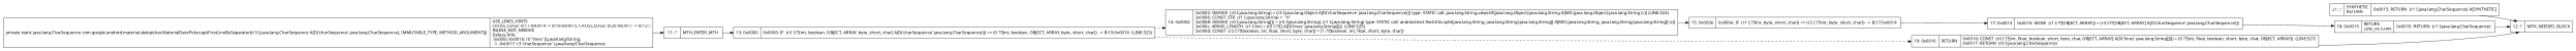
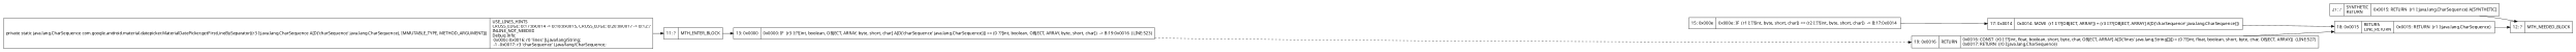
  digraph {
    fontname="Noto Sans"
    rankdir=LR
    node [fontname="Noto Sans" shape=record]
    edge [fontname="Noto Sans"]
-   n1 [label="{11\:\ ?|MTH_ENTER_MTH\l}"]
+   n1 [label="{11\:\ ?|MTH_ENTER_BLOCK\l}"]
    n2 [label="{13\:\ 0x0000|0x0000: IF  (r3 I:??[int, boolean, OBJECT, ARRAY, byte, short, char] A[D('charSequence' java.lang.CharSequence)]) == (0 ??[int, boolean, OBJECT, ARRAY, byte, short, char])  \-\> B:19:0x0016  (LINE:523)\l}"]
-   n3 [label="{14\:\ 0x0002|0x0002: INVOKE  (r0 I:java.lang.String) = (r3 I:java.lang.Object A[D('charSequence' java.lang.CharSequence)]) type: STATIC call: java.lang.String.valueOf(java.lang.Object):java.lang.String A[MD:(java.lang.Object):java.lang.String (c)] (LINE:524)\l0x0006: CONST_STR  (r1 I:java.lang.String) =  \"n\" \l0x0008: INVOKE  (r0 I:java.lang.String[]) = (r0 I:java.lang.String), (r1 I:java.lang.String) type: STATIC call: android.text.TextUtils.split(java.lang.String, java.lang.String):java.lang.String[] A[MD:(java.lang.String, java.lang.String):java.lang.String[] (c)]\l0x000c: ARRAY_LENGTH  (r1 I:int) = (r0 I:??[] A[D('lines' java.lang.String[])])  (LINE:525)\l0x000d: CONST  (r2 I:??[boolean, int, float, short, byte, char]) = (1 ??[boolean, int, float, short, byte, char]) \l}"]
    n4 [label="{19\:\ 0x0016|RETURN\l|0x0016: CONST  (r0 I:??[int, float, boolean, short, byte, char, OBJECT, ARRAY] A[D('lines' java.lang.String[])]) = (0 ??[int, float, boolean, short, byte, char, OBJECT, ARRAY])  (LINE:527)\l0x0017: RETURN  (r0 I:java.lang.CharSequence) \l}"]
    n5 [label="{15\:\ 0x000e|0x000e: IF  (r1 I:??[int, byte, short, char]) \<= (r2 I:??[int, byte, short, char])  \-\> B:17:0x0014 \l}"]
    n6 [label="{12\:\ ?|MTH_NEEDED_BLOCK\l}"]
    n7 [label="{17\:\ 0x0014|0x0014: MOVE  (r1 I:??[OBJECT, ARRAY]) = (r3 I:??[OBJECT, ARRAY] A[D('charSequence' java.lang.CharSequence)]) \l}"]
    n8 [label="{18\:\ 0x0015|RETURN\lLINE_RETURN\l|0x0015: RETURN  (r1 I:java.lang.CharSequence) \l}"]
    n9 [label="{21\:\ ?|SYNTHETIC\lRETURN\l|0x0015: RETURN  (r1 I:java.lang.CharSequence) A[SYNTHETIC]\l}"]
    n10 [label="{private static java.lang.CharSequence com.google.android.material.datepicker.MaterialDatePicker.getFirstLineBySeparator((r3 I:java.lang.CharSequence A[D('charSequence' java.lang.CharSequence), IMMUTABLE_TYPE, METHOD_ARGUMENT]))  | USE_LINES_HINTS\lCROSS_EDGE: B:17:0x0014 \-\> B:18:0x0015, CROSS_EDGE: B:20:0x0017 \-\> B:12:?\lINLINE_NOT_NEEDED\lDebug Info:\l  0x000c\-0x0016: r0 'lines' [Ljava\/lang\/String;\l  \-1 \-0x0017: r3 'charSequence' Ljava\/lang\/CharSequence;\l}"]
    n1 -> n2
-   n2 -> n3 [style=dashed]
    n2 -> n4 [style=dashed]
-   n3 -> n5
-   n4 -> n6
+   n4 -> n8
    n5 -> n7
    n7 -> n8
    n8 -> n6
    n9 -> n6
    n10 -> n1
  }
